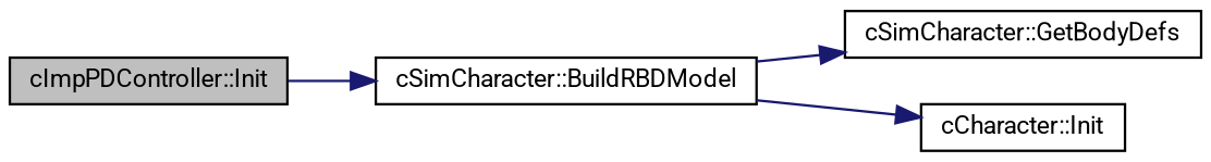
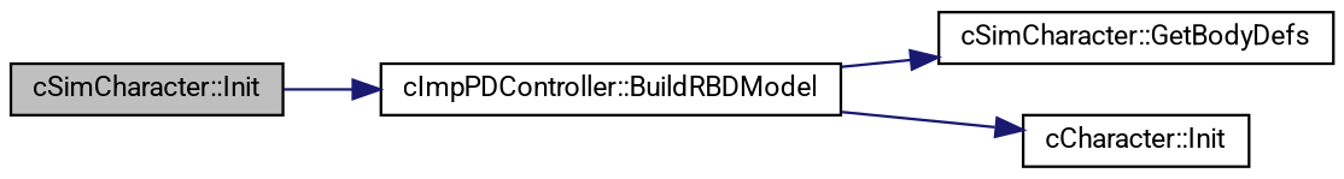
  digraph {
    fontname=Roboto
    rankdir=LR
    node [color=black fillcolor=white fontname=Roboto fontsize=10 shape=record style=filled]
    edge [color=midnightblue fontname=Roboto fontsize=10 labelfontname=Helvetica labelfontsize=10 style=solid]
-   n1 [fillcolor=grey75 fontcolor=black height=0.2 label="cImpPDController::Init" width=0.4]
-   n2 [height=0.2 label="cSimCharacter::BuildRBDModel" width=0.4]
+   n1 [fillcolor=grey75 fontcolor=black height=0.2 label="cSimCharacter::Init" width=0.4]
+   n2 [height=0.2 label="cImpPDController::BuildRBDModel" width=0.4]
    n3 [height=0.2 label="cSimCharacter::GetBodyDefs" width=0.4]
    n4 [height=0.2 label="cCharacter::Init" width=0.4]
    n1 -> n2
    n2 -> n3
    n2 -> n4
  }
